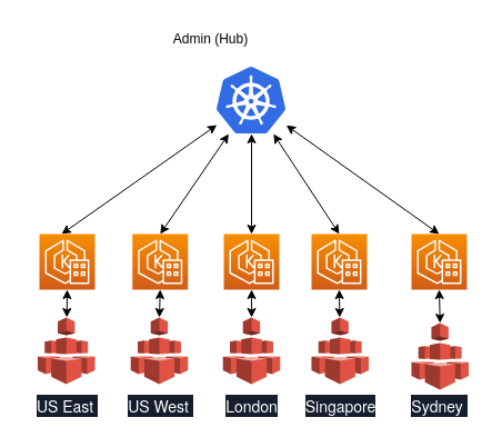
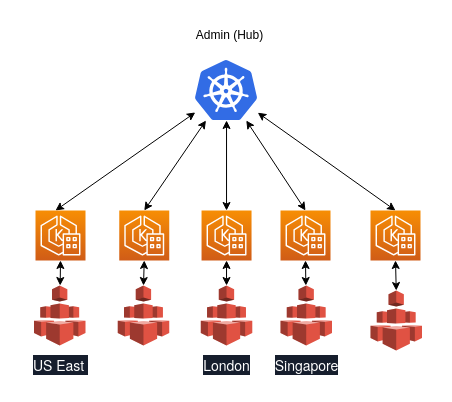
  <mxCell id="0" />
  <mxCell id="1" parent="0" />
  <mxCell id="2" style="edgeStyle=none;html=1;entryX=0.5;entryY=0;entryDx=0;entryDy=0;entryPerimeter=0;startArrow=classic;startFill=1;" parent="1" source="7" edge="1"><mxGeometry relative="1" as="geometry"><mxPoint x="55" y="210" as="targetPoint" /></mxGeometry></mxCell>
  <mxCell id="3" style="edgeStyle=none;html=1;entryX=0.5;entryY=0;entryDx=0;entryDy=0;startArrow=classic;startFill=1;" parent="1" source="7" edge="1"><mxGeometry relative="1" as="geometry"><mxPoint x="143.75" y="210" as="targetPoint" /></mxGeometry></mxCell>
  <mxCell id="4" style="edgeStyle=none;html=1;startArrow=classic;startFill=1;" parent="1" source="7" edge="1"><mxGeometry relative="1" as="geometry"><mxPoint x="226.04" y="210" as="targetPoint" /></mxGeometry></mxCell>
  <mxCell id="5" style="edgeStyle=none;html=1;entryX=0.5;entryY=0;entryDx=0;entryDy=0;startArrow=classic;startFill=1;" parent="1" source="7" edge="1"><mxGeometry relative="1" as="geometry"><mxPoint x="305" y="210" as="targetPoint" /></mxGeometry></mxCell>
  <mxCell id="6" style="edgeStyle=none;html=1;entryX=0.5;entryY=0;entryDx=0;entryDy=0;startArrow=classic;startFill=1;" parent="1" source="7" edge="1"><mxGeometry relative="1" as="geometry"><mxPoint x="395" y="210" as="targetPoint" /></mxGeometry></mxCell>
  <mxCell id="7" value="" style="sketch=0;aspect=fixed;html=1;points=[];align=center;image;fontSize=12;image=img/lib/mscae/Kubernetes.svg;" parent="1" vertex="1"><mxGeometry x="194.79" y="60" width="62.5" height="60" as="geometry" /></mxCell>
  <mxCell id="8" value="&lt;span style=&quot;box-sizing: border-box; font-family: AmazonEmberBold, &amp;quot;Helvetica Neue Bold&amp;quot;, &amp;quot;Helvetica Neue&amp;quot;, Helvetica, Arial, sans-serif; color: rgb(255, 255, 255); font-size: 14px; text-align: left; background-color: rgb(22, 30, 45);&quot;&gt;US East&amp;nbsp;&lt;/span&gt;" style="text;html=1;align=center;verticalAlign=middle;resizable=0;points=[];autosize=1;strokeColor=none;fillColor=none;" parent="1" vertex="1"><mxGeometry x="20" y="350" width="80" height="30" as="geometry" /></mxCell>
- <mxCell id="9" value="&lt;span style=&quot;color: rgb(255, 255, 255); font-family: AmazonEmberBold, &amp;quot;Helvetica Neue Bold&amp;quot;, &amp;quot;Helvetica Neue&amp;quot;, Helvetica, Arial, sans-serif; font-size: 14px; text-align: left; background-color: rgb(22, 30, 45);&quot;&gt;US West&amp;nbsp;&lt;/span&gt;" style="text;html=1;align=center;verticalAlign=middle;resizable=0;points=[];autosize=1;strokeColor=none;fillColor=none;" parent="1" vertex="1"><mxGeometry x="103.75" y="350" width="80" height="30" as="geometry" /></mxCell>
  <mxCell id="10" value="&lt;div style=&quot;text-align: left;&quot;&gt;&lt;font face=&quot;AmazonEmberBold, Helvetica Neue Bold, Helvetica Neue, Helvetica, Arial, sans-serif&quot; color=&quot;#ffffff&quot;&gt;&lt;span style=&quot;font-size: 14px; background-color: rgb(22, 30, 45);&quot;&gt;London&lt;/span&gt;&lt;/font&gt;&lt;/div&gt;" style="text;html=1;align=center;verticalAlign=middle;resizable=0;points=[];autosize=1;strokeColor=none;fillColor=none;" parent="1" vertex="1"><mxGeometry x="191.04" y="350" width="70" height="30" as="geometry" /></mxCell>
  <mxCell id="11" value="&lt;span style=&quot;color: rgb(255, 255, 255); font-family: AmazonEmberBold, &amp;quot;Helvetica Neue Bold&amp;quot;, &amp;quot;Helvetica Neue&amp;quot;, Helvetica, Arial, sans-serif; font-size: 14px; text-align: left; background-color: rgb(22, 30, 45);&quot;&gt;Singapore&lt;/span&gt;" style="text;html=1;align=center;verticalAlign=middle;resizable=0;points=[];autosize=1;strokeColor=none;fillColor=none;" parent="1" vertex="1"><mxGeometry x="260.75" y="350" width="90" height="30" as="geometry" /></mxCell>
- <mxCell id="12" value="Admin (Hub)" style="text;html=1;align=center;verticalAlign=middle;resizable=0;points=[];autosize=1;strokeColor=none;fillColor=none;" parent="1" vertex="1"><mxGeometry x="143.75" y="20" width="90" height="30" as="geometry" /></mxCell>
- <mxCell id="13" value="&lt;span style=&quot;color: rgb(255, 255, 255); font-family: AmazonEmberBold, &amp;quot;Helvetica Neue Bold&amp;quot;, &amp;quot;Helvetica Neue&amp;quot;, Helvetica, Arial, sans-serif; font-size: 14px; text-align: left; background-color: rgb(22, 30, 45);&quot;&gt;Sydney&amp;nbsp;&lt;/span&gt;" style="text;html=1;align=center;verticalAlign=middle;resizable=0;points=[];autosize=1;strokeColor=none;fillColor=none;" parent="1" vertex="1"><mxGeometry x="360" y="350" width="70" height="30" as="geometry" /></mxCell>
+ <mxCell id="12" value="Admin (Hub)" style="text;html=1;align=center;verticalAlign=middle;resizable=0;points=[];autosize=1;strokeColor=none;fillColor=none;" parent="1" vertex="1"><mxGeometry x="183.75" y="20" width="90" height="30" as="geometry" /></mxCell>
  <mxCell id="14" style="edgeStyle=none;html=1;exitX=0.5;exitY=1;exitDx=0;exitDy=0;exitPerimeter=0;startArrow=classic;startFill=1;" edge="1" parent="1" source="15" target="24"><mxGeometry relative="1" as="geometry" /></mxCell>
  <mxCell id="15" value="" style="sketch=0;points=[[0,0,0],[0.25,0,0],[0.5,0,0],[0.75,0,0],[1,0,0],[0,1,0],[0.25,1,0],[0.5,1,0],[0.75,1,0],[1,1,0],[0,0.25,0],[0,0.5,0],[0,0.75,0],[1,0.25,0],[1,0.5,0],[1,0.75,0]];outlineConnect=0;fontColor=#232F3E;gradientColor=#F78E04;gradientDirection=north;fillColor=#D05C17;strokeColor=#ffffff;dashed=0;verticalLabelPosition=bottom;verticalAlign=top;align=center;html=1;fontSize=12;fontStyle=0;aspect=fixed;shape=mxgraph.aws4.resourceIcon;resIcon=mxgraph.aws4.eks_anywhere;" parent="1" vertex="1"><mxGeometry x="35" y="210" width="50" height="50" as="geometry" /></mxCell>
  <mxCell id="16" style="edgeStyle=none;html=1;exitX=0.5;exitY=1;exitDx=0;exitDy=0;exitPerimeter=0;entryX=0.5;entryY=0;entryDx=0;entryDy=0;entryPerimeter=0;startArrow=classic;startFill=1;" edge="1" parent="1" source="17" target="25"><mxGeometry relative="1" as="geometry" /></mxCell>
  <mxCell id="17" value="" style="sketch=0;points=[[0,0,0],[0.25,0,0],[0.5,0,0],[0.75,0,0],[1,0,0],[0,1,0],[0.25,1,0],[0.5,1,0],[0.75,1,0],[1,1,0],[0,0.25,0],[0,0.5,0],[0,0.75,0],[1,0.25,0],[1,0.5,0],[1,0.75,0]];outlineConnect=0;fontColor=#232F3E;gradientColor=#F78E04;gradientDirection=north;fillColor=#D05C17;strokeColor=#ffffff;dashed=0;verticalLabelPosition=bottom;verticalAlign=top;align=center;html=1;fontSize=12;fontStyle=0;aspect=fixed;shape=mxgraph.aws4.resourceIcon;resIcon=mxgraph.aws4.eks_anywhere;" parent="1" vertex="1"><mxGeometry x="118.75" y="210" width="50" height="50" as="geometry" /></mxCell>
  <mxCell id="18" style="edgeStyle=none;html=1;exitX=0.5;exitY=1;exitDx=0;exitDy=0;exitPerimeter=0;entryX=0.5;entryY=0;entryDx=0;entryDy=0;entryPerimeter=0;startArrow=classic;startFill=1;" edge="1" parent="1" source="19" target="26"><mxGeometry relative="1" as="geometry" /></mxCell>
  <mxCell id="19" value="" style="sketch=0;points=[[0,0,0],[0.25,0,0],[0.5,0,0],[0.75,0,0],[1,0,0],[0,1,0],[0.25,1,0],[0.5,1,0],[0.75,1,0],[1,1,0],[0,0.25,0],[0,0.5,0],[0,0.75,0],[1,0.25,0],[1,0.5,0],[1,0.75,0]];outlineConnect=0;fontColor=#232F3E;gradientColor=#F78E04;gradientDirection=north;fillColor=#D05C17;strokeColor=#ffffff;dashed=0;verticalLabelPosition=bottom;verticalAlign=top;align=center;html=1;fontSize=12;fontStyle=0;aspect=fixed;shape=mxgraph.aws4.resourceIcon;resIcon=mxgraph.aws4.eks_anywhere;" parent="1" vertex="1"><mxGeometry x="201.04" y="210" width="50" height="50" as="geometry" /></mxCell>
  <mxCell id="20" style="edgeStyle=none;html=1;exitX=0.5;exitY=1;exitDx=0;exitDy=0;exitPerimeter=0;startArrow=classic;startFill=1;" edge="1" parent="1" source="21" target="27"><mxGeometry relative="1" as="geometry" /></mxCell>
  <mxCell id="21" value="" style="sketch=0;points=[[0,0,0],[0.25,0,0],[0.5,0,0],[0.75,0,0],[1,0,0],[0,1,0],[0.25,1,0],[0.5,1,0],[0.75,1,0],[1,1,0],[0,0.25,0],[0,0.5,0],[0,0.75,0],[1,0.25,0],[1,0.5,0],[1,0.75,0]];outlineConnect=0;fontColor=#232F3E;gradientColor=#F78E04;gradientDirection=north;fillColor=#D05C17;strokeColor=#ffffff;dashed=0;verticalLabelPosition=bottom;verticalAlign=top;align=center;html=1;fontSize=12;fontStyle=0;aspect=fixed;shape=mxgraph.aws4.resourceIcon;resIcon=mxgraph.aws4.eks_anywhere;" parent="1" vertex="1"><mxGeometry x="280" y="210" width="50" height="50" as="geometry" /></mxCell>
  <mxCell id="22" style="edgeStyle=none;html=1;exitX=0.5;exitY=1;exitDx=0;exitDy=0;exitPerimeter=0;entryX=0.5;entryY=0;entryDx=0;entryDy=0;entryPerimeter=0;startArrow=classic;startFill=1;" edge="1" parent="1" source="23" target="28"><mxGeometry relative="1" as="geometry" /></mxCell>
  <mxCell id="23" value="" style="sketch=0;points=[[0,0,0],[0.25,0,0],[0.5,0,0],[0.75,0,0],[1,0,0],[0,1,0],[0.25,1,0],[0.5,1,0],[0.75,1,0],[1,1,0],[0,0.25,0],[0,0.5,0],[0,0.75,0],[1,0.25,0],[1,0.5,0],[1,0.75,0]];outlineConnect=0;fontColor=#232F3E;gradientColor=#F78E04;gradientDirection=north;fillColor=#D05C17;strokeColor=#ffffff;dashed=0;verticalLabelPosition=bottom;verticalAlign=top;align=center;html=1;fontSize=12;fontStyle=0;aspect=fixed;shape=mxgraph.aws4.resourceIcon;resIcon=mxgraph.aws4.eks_anywhere;" parent="1" vertex="1"><mxGeometry x="370" y="210" width="50" height="50" as="geometry" /></mxCell>
  <mxCell id="24" value="" style="outlineConnect=0;dashed=0;verticalLabelPosition=bottom;verticalAlign=top;align=center;html=1;shape=mxgraph.aws3.efs;fillColor=#E05243;gradientColor=none;" vertex="1" parent="1"><mxGeometry x="33.5" y="285" width="51.5" height="60" as="geometry" /></mxCell>
  <mxCell id="25" value="" style="outlineConnect=0;dashed=0;verticalLabelPosition=bottom;verticalAlign=top;align=center;html=1;shape=mxgraph.aws3.efs;fillColor=#E05243;gradientColor=none;" vertex="1" parent="1"><mxGeometry x="117.25" y="285" width="51.5" height="60" as="geometry" /></mxCell>
  <mxCell id="26" value="" style="outlineConnect=0;dashed=0;verticalLabelPosition=bottom;verticalAlign=top;align=center;html=1;shape=mxgraph.aws3.efs;fillColor=#E05243;gradientColor=none;" vertex="1" parent="1"><mxGeometry x="200.29" y="285" width="51.5" height="60" as="geometry" /></mxCell>
  <mxCell id="27" value="" style="outlineConnect=0;dashed=0;verticalLabelPosition=bottom;verticalAlign=top;align=center;html=1;shape=mxgraph.aws3.efs;fillColor=#E05243;gradientColor=none;" vertex="1" parent="1"><mxGeometry x="280" y="285" width="51.5" height="60" as="geometry" /></mxCell>
  <mxCell id="28" value="" style="outlineConnect=0;dashed=0;verticalLabelPosition=bottom;verticalAlign=top;align=center;html=1;shape=mxgraph.aws3.efs;fillColor=#E05243;gradientColor=none;" vertex="1" parent="1"><mxGeometry x="370" y="290" width="51.5" height="60" as="geometry" /></mxCell>
